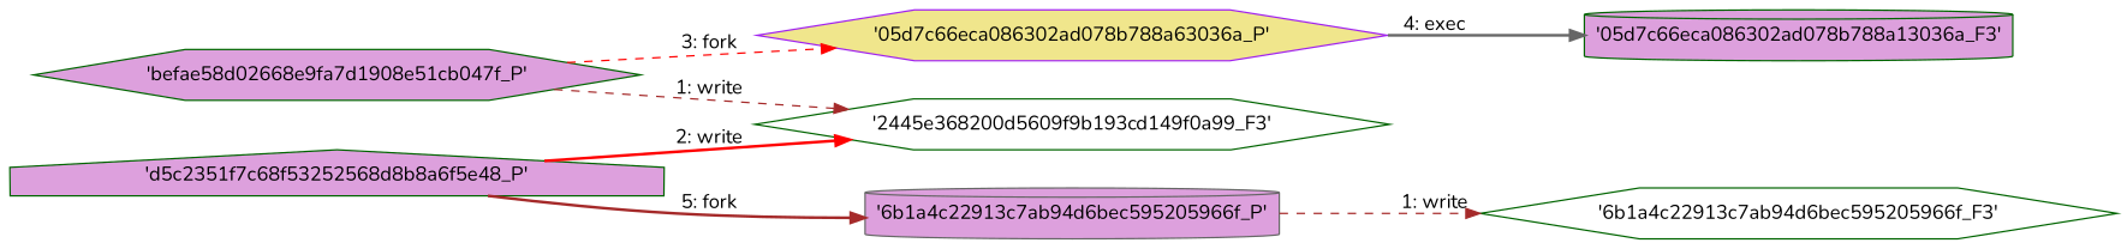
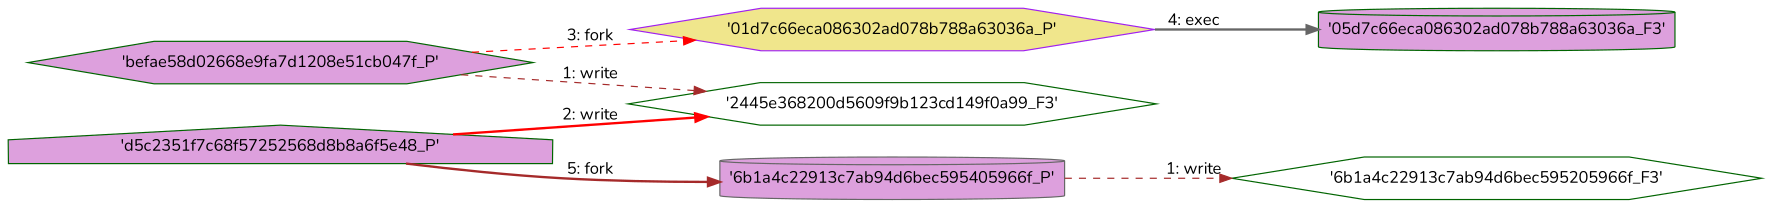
  digraph {
    engine=neato
    fixedsize=false
    fontname=Nunito
    fontsize=10
    nodesep=0.3
    rankdir=LR
    ranksep=0
    splines=true
    node [color=darkgreen fillcolor=plum fontname=Nunito node_type=Process shape=hexagon style=filled]
    edge [color=brown fontname=Nunito style=dashed]
-   "'2445e368200d5609f9b123cd149f0a99_F3'" [fillcolor=white node_type=file label="'2445e368200d5609f9b193cd149f0a99_F3'"]
-   "'befae58d02668e9fa7d1908e51cb047f_P'"
-   "'05d7c66eca086302ad078b788a63036a_P'" [color=purple fillcolor=khaki]
-   "'d5c2351f7c68f53252568d8b8a6f5e48_P'" [shape=house]
-   "'6b1a4c22913c7ab94d6bec595205966f_P'" [color=gray40 shape=cylinder]
-   "'05d7c66eca086302ad078b788a63036a_F3'" [node_type=File shape=cylinder label="'05d7c66eca086302ad078b788a13036a_F3'"]
+   "'2445e368200d5609f9b123cd149f0a99_F3'" [fillcolor=white node_type=file]
+   "'befae58d02668e9fa7d1908e51cb047f_P'" [label="'befae58d02668e9fa7d1208e51cb047f_P'"]
+   "'05d7c66eca086302ad078b788a63036a_P'" [color=purple fillcolor=khaki label="'01d7c66eca086302ad078b788a63036a_P'"]
+   "'d5c2351f7c68f53252568d8b8a6f5e48_P'" [shape=house label="'d5c2351f7c68f57252568d8b8a6f5e48_P'"]
+   "'6b1a4c22913c7ab94d6bec595205966f_P'" [color=gray40 shape=cylinder label="'6b1a4c22913c7ab94d6bec595405966f_P'"]
+   "'05d7c66eca086302ad078b788a63036a_F3'" [node_type=File shape=cylinder]
    "'6b1a4c22913c7ab94d6bec595205966f_F3'" [fillcolor=white node_type=File]
    "'befae58d02668e9fa7d1908e51cb047f_P'" -> "'2445e368200d5609f9b123cd149f0a99_F3'" [label="1: write"]
    "'befae58d02668e9fa7d1908e51cb047f_P'" -> "'05d7c66eca086302ad078b788a63036a_P'" [color=red label="3: fork"]
    "'05d7c66eca086302ad078b788a63036a_P'" -> "'05d7c66eca086302ad078b788a63036a_F3'" [color=gray40 label="4: exec" style=bold]
    "'d5c2351f7c68f53252568d8b8a6f5e48_P'" -> "'2445e368200d5609f9b123cd149f0a99_F3'" [color=red label="2: write" style=bold]
    "'d5c2351f7c68f53252568d8b8a6f5e48_P'" -> "'6b1a4c22913c7ab94d6bec595205966f_P'" [label="5: fork" style=bold]
    "'6b1a4c22913c7ab94d6bec595205966f_P'" -> "'6b1a4c22913c7ab94d6bec595205966f_F3'" [label="1: write"]
  }
